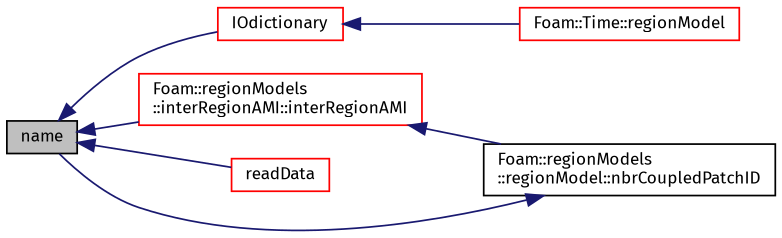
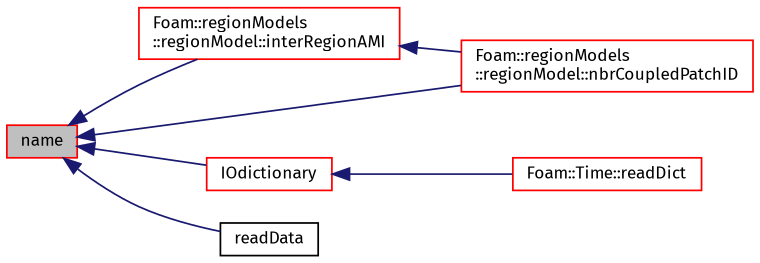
  digraph {
    fontname="Fira Sans"
    rankdir=LR
    node [color=red fontname="Fira Sans" fontsize=10 shape=record]
    edge [color=midnightblue dir=back fontname="Fira Sans" fontsize=10 labelfontname=Helvetica labelfontsize=10 style=solid]
-   n1 [color=black fillcolor=grey75 fontcolor=black height=0.2 label=name style=filled width=0.4]
-   n2 [height=0.2 label="Foam::regionModels\l::interRegionAMI::interRegionAMI" width=0.4]
+   n1 [fillcolor=grey75 fontcolor=black height=0.2 label=name style=filled width=0.4]
+   n2 [height=0.2 label="Foam::regionModels\l::regionModel::interRegionAMI" width=0.4]
    n3 [height=0.2 label=IOdictionary width=0.4]
-   n4 [color=black height=0.2 label="Foam::regionModels\l::regionModel::nbrCoupledPatchID" width=0.4]
-   n5 [height=0.2 label=readData width=0.4]
-   n6 [height=0.2 label="Foam::Time::regionModel" width=0.4]
+   n4 [height=0.2 label="Foam::regionModels\l::regionModel::nbrCoupledPatchID" width=0.4]
+   n5 [color=black height=0.2 label=readData width=0.4]
+   n6 [height=0.2 label="Foam::Time::readDict" width=0.4]
    n1 -> n2
    n1 -> n3
-   n4 -> n1
+   n1 -> n4
    n1 -> n5
    n2 -> n4
    n3 -> n6
  }
